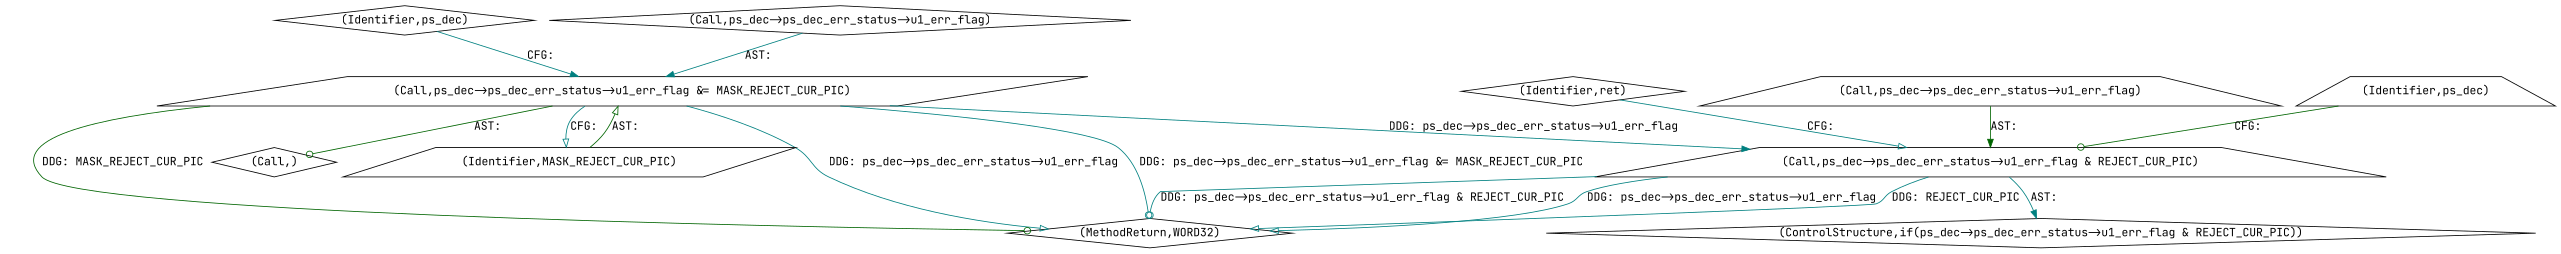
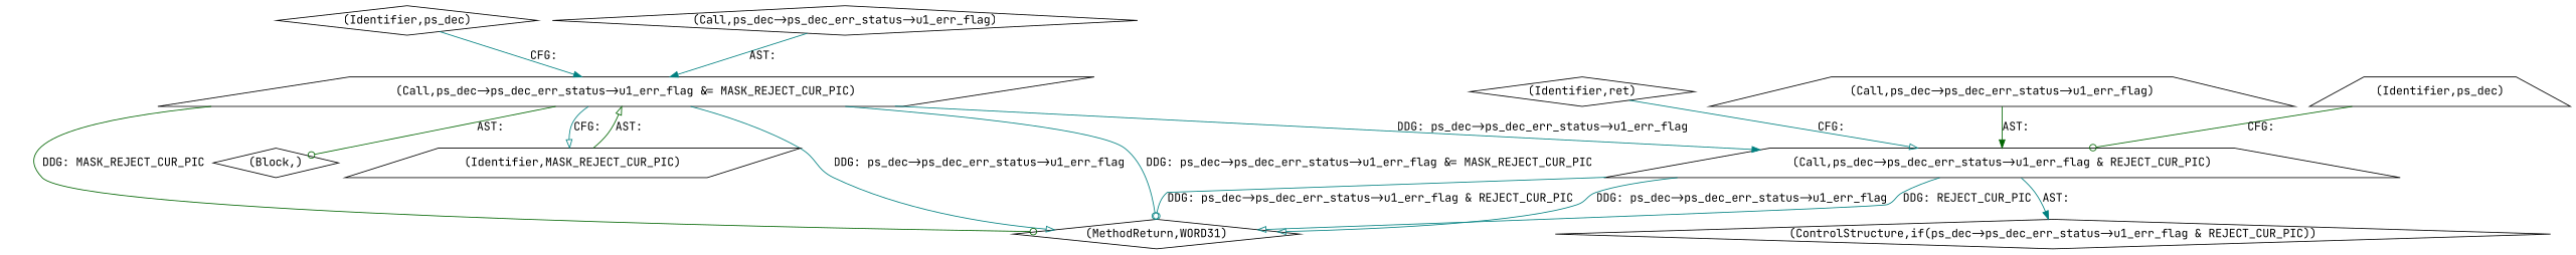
  digraph {
    fontname="JetBrains Mono"
    node [fontname="JetBrains Mono" shape=diamond]
    edge [arrowhead=onormal color=teal fontname="JetBrains Mono"]
    n1 [label="(Call,ps_dec->ps_dec_err_status->u1_err_flag & REJECT_CUR_PIC)" shape=trapezium]
    n2 [label="(ControlStructure,if(ps_dec->ps_dec_err_status->u1_err_flag & REJECT_CUR_PIC))"]
-   n3 [label="(MethodReturn,WORD32)"]
+   n3 [label="(MethodReturn,WORD31)"]
    n4 [label="(Call,ps_dec->ps_dec_err_status->u1_err_flag &= MASK_REJECT_CUR_PIC)" shape=parallelogram]
-   n5 [label="(Call,)"]
+   n5 [label="(Block,)"]
    n6 [label="(Identifier,MASK_REJECT_CUR_PIC)" shape=parallelogram]
    n7 [label="(Identifier,ps_dec)"]
    n8 [label="(Identifier,ret)"]
    n9 [label="(Call,ps_dec->ps_dec_err_status->u1_err_flag)" shape=trapezium]
    n10 [label="(Identifier,ps_dec)" shape=trapezium]
    n11 [label="(Call,ps_dec->ps_dec_err_status->u1_err_flag)"]
    n1 -> n2 [arrowhead=normal label="AST: "]
    n1 -> n3 [label="DDG: ps_dec->ps_dec_err_status->u1_err_flag"]
    n1 -> n3 [label="DDG: REJECT_CUR_PIC"]
    n1 -> n3 [arrowhead=odot label="DDG: ps_dec->ps_dec_err_status->u1_err_flag & REJECT_CUR_PIC"]
    n4 -> n1 [arrowhead=normal label="DDG: ps_dec->ps_dec_err_status->u1_err_flag"]
    n4 -> n3 [label="DDG: ps_dec->ps_dec_err_status->u1_err_flag"]
    n4 -> n3 [arrowhead=odot label="DDG: ps_dec->ps_dec_err_status->u1_err_flag &= MASK_REJECT_CUR_PIC"]
    n4 -> n3 [arrowhead=odot color=darkgreen label="DDG: MASK_REJECT_CUR_PIC"]
    n4 -> n5 [arrowhead=odot color=darkgreen label="AST: "]
    n4 -> n6 [label="CFG: "]
    n6 -> n4 [color=darkgreen label="AST: "]
    n7 -> n4 [arrowhead=normal label="CFG: "]
    n8 -> n1 [label="CFG: "]
    n9 -> n1 [arrowhead=normal color=darkgreen label="AST: "]
    n10 -> n1 [arrowhead=odot color=darkgreen label="CFG: "]
    n11 -> n4 [arrowhead=normal label="AST: "]
  }
